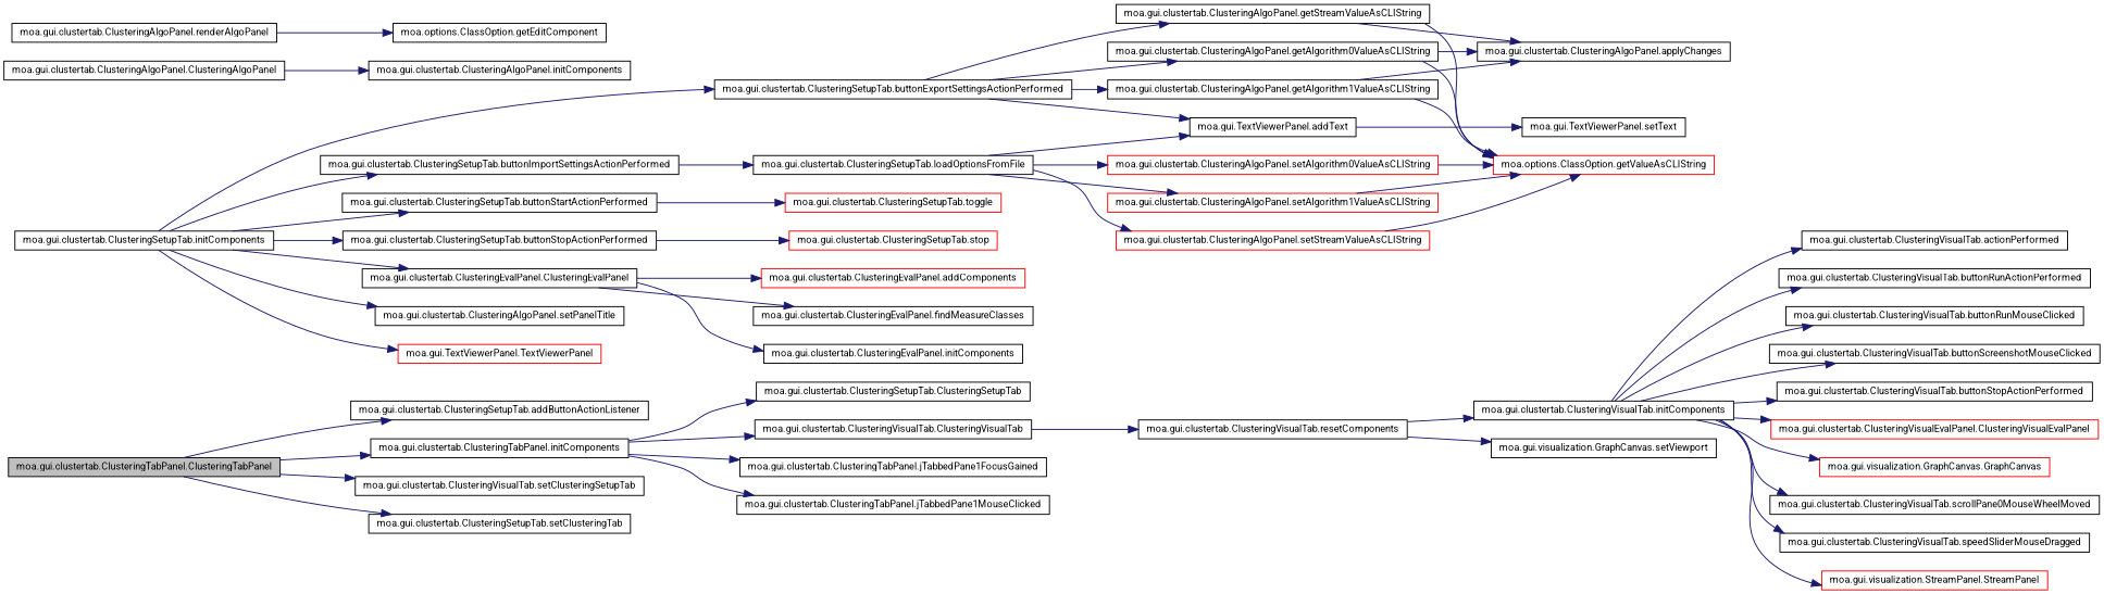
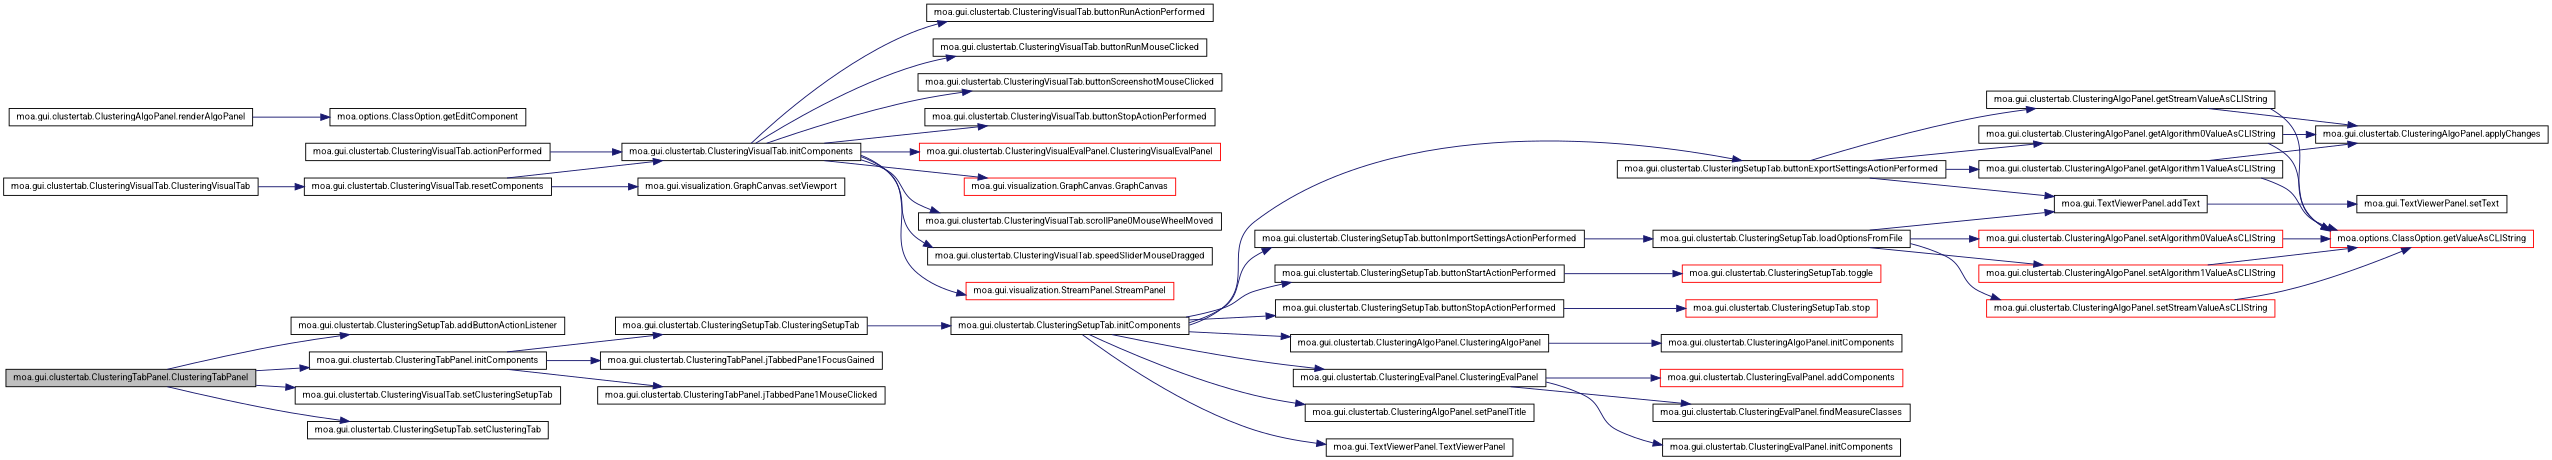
  digraph {
    fontname=Roboto
    rankdir=LR
    node [color=black fillcolor=white fontname=Roboto fontsize=10 shape=record style=filled]
    edge [color=midnightblue fontname=Roboto fontsize=10 labelfontname=Helvetica labelfontsize=10 style=solid]
    n1 [fillcolor=grey75 fontcolor=black height=0.2 label="moa.gui.clustertab.ClusteringTabPanel.ClusteringTabPanel" width=0.4]
    n2 [height=0.2 label="moa.gui.clustertab.ClusteringSetupTab.addButtonActionListener" width=0.4]
    n3 [height=0.2 label="moa.gui.clustertab.ClusteringTabPanel.initComponents" width=0.4]
    n4 [height=0.2 label="moa.gui.clustertab.ClusteringVisualTab.setClusteringSetupTab" width=0.4]
    n5 [height=0.2 label="moa.gui.clustertab.ClusteringSetupTab.setClusteringTab" width=0.4]
    n6 [height=0.2 label="moa.gui.clustertab.ClusteringSetupTab.ClusteringSetupTab" width=0.4]
    n7 [height=0.2 label="moa.gui.clustertab.ClusteringVisualTab.ClusteringVisualTab" width=0.4]
    n8 [height=0.2 label="moa.gui.clustertab.ClusteringTabPanel.jTabbedPane1FocusGained" width=0.4]
    n9 [height=0.2 label="moa.gui.clustertab.ClusteringTabPanel.jTabbedPane1MouseClicked" width=0.4]
    n10 [height=0.2 label="moa.gui.clustertab.ClusteringSetupTab.initComponents" width=0.4]
    n11 [height=0.2 label="moa.gui.clustertab.ClusteringVisualTab.resetComponents" width=0.4]
    n12 [height=0.2 label="moa.gui.clustertab.ClusteringSetupTab.buttonExportSettingsActionPerformed" width=0.4]
    n13 [height=0.2 label="moa.gui.clustertab.ClusteringSetupTab.buttonImportSettingsActionPerformed" width=0.4]
    n14 [height=0.2 label="moa.gui.clustertab.ClusteringSetupTab.buttonStartActionPerformed" width=0.4]
    n15 [height=0.2 label="moa.gui.clustertab.ClusteringSetupTab.buttonStopActionPerformed" width=0.4]
    n16 [height=0.2 label="moa.gui.clustertab.ClusteringAlgoPanel.ClusteringAlgoPanel" width=0.4]
    n17 [height=0.2 label="moa.gui.clustertab.ClusteringEvalPanel.ClusteringEvalPanel" width=0.4]
    n18 [height=0.2 label="moa.gui.clustertab.ClusteringAlgoPanel.setPanelTitle" width=0.4]
-   n19 [color=red height=0.2 label="moa.gui.TextViewerPanel.TextViewerPanel" width=0.4]
+   n19 [height=0.2 label="moa.gui.TextViewerPanel.TextViewerPanel" width=0.4]
    n20 [height=0.2 label="moa.gui.clustertab.ClusteringAlgoPanel.renderAlgoPanel" width=0.4]
    n21 [height=0.2 label="moa.options.ClassOption.getEditComponent" width=0.4]
    n22 [height=0.2 label="moa.gui.TextViewerPanel.addText" width=0.4]
    n23 [height=0.2 label="moa.gui.clustertab.ClusteringAlgoPanel.getAlgorithm0ValueAsCLIString" width=0.4]
    n24 [height=0.2 label="moa.gui.clustertab.ClusteringAlgoPanel.getAlgorithm1ValueAsCLIString" width=0.4]
    n25 [height=0.2 label="moa.gui.clustertab.ClusteringAlgoPanel.getStreamValueAsCLIString" width=0.4]
    n26 [height=0.2 label="moa.gui.clustertab.ClusteringSetupTab.loadOptionsFromFile" width=0.4]
    n27 [color=red height=0.2 label="moa.gui.clustertab.ClusteringSetupTab.toggle" width=0.4]
    n28 [color=red height=0.2 label="moa.gui.clustertab.ClusteringSetupTab.stop" width=0.4]
    n29 [height=0.2 label="moa.gui.clustertab.ClusteringAlgoPanel.initComponents" width=0.4]
    n30 [color=red height=0.2 label="moa.gui.clustertab.ClusteringEvalPanel.addComponents" width=0.4]
    n31 [height=0.2 label="moa.gui.clustertab.ClusteringEvalPanel.findMeasureClasses" width=0.4]
    n32 [height=0.2 label="moa.gui.clustertab.ClusteringEvalPanel.initComponents" width=0.4]
    n33 [height=0.2 label="moa.gui.TextViewerPanel.setText" width=0.4]
    n34 [height=0.2 label="moa.gui.clustertab.ClusteringAlgoPanel.applyChanges" width=0.4]
    n35 [color=red height=0.2 label="moa.options.ClassOption.getValueAsCLIString" width=0.4]
    n36 [color=red height=0.2 label="moa.gui.clustertab.ClusteringAlgoPanel.setAlgorithm0ValueAsCLIString" width=0.4]
    n37 [color=red height=0.2 label="moa.gui.clustertab.ClusteringAlgoPanel.setAlgorithm1ValueAsCLIString" width=0.4]
    n38 [color=red height=0.2 label="moa.gui.clustertab.ClusteringAlgoPanel.setStreamValueAsCLIString" width=0.4]
    n39 [height=0.2 label="moa.gui.clustertab.ClusteringVisualTab.initComponents" width=0.4]
    n40 [height=0.2 label="moa.gui.visualization.GraphCanvas.setViewport" width=0.4]
    n41 [height=0.2 label="moa.gui.clustertab.ClusteringVisualTab.actionPerformed" width=0.4]
    n42 [height=0.2 label="moa.gui.clustertab.ClusteringVisualTab.buttonRunActionPerformed" width=0.4]
    n43 [height=0.2 label="moa.gui.clustertab.ClusteringVisualTab.buttonRunMouseClicked" width=0.4]
    n44 [height=0.2 label="moa.gui.clustertab.ClusteringVisualTab.buttonScreenshotMouseClicked" width=0.4]
    n45 [height=0.2 label="moa.gui.clustertab.ClusteringVisualTab.buttonStopActionPerformed" width=0.4]
    n46 [color=red height=0.2 label="moa.gui.clustertab.ClusteringVisualEvalPanel.ClusteringVisualEvalPanel" width=0.4]
    n47 [color=red height=0.2 label="moa.gui.visualization.GraphCanvas.GraphCanvas" width=0.4]
    n48 [height=0.2 label="moa.gui.clustertab.ClusteringVisualTab.scrollPane0MouseWheelMoved" width=0.4]
    n49 [height=0.2 label="moa.gui.clustertab.ClusteringVisualTab.speedSliderMouseDragged" width=0.4]
    n50 [color=red height=0.2 label="moa.gui.visualization.StreamPanel.StreamPanel" width=0.4]
    n1 -> n2
    n1 -> n3
    n1 -> n4
    n1 -> n5
    n3 -> n6
-   n3 -> n7
    n3 -> n8
    n3 -> n9
+   n6 -> n10
    n7 -> n11
    n10 -> n12
    n10 -> n13
    n10 -> n14
    n10 -> n15
+   n10 -> n16
    n10 -> n17
    n10 -> n18
    n10 -> n19
    n11 -> n39
    n11 -> n40
    n12 -> n22
    n12 -> n23
    n12 -> n24
    n12 -> n25
    n13 -> n26
    n14 -> n27
    n15 -> n28
    n16 -> n29
    n17 -> n30
    n17 -> n31
    n17 -> n32
    n20 -> n21
    n22 -> n33
    n23 -> n34
    n23 -> n35
    n24 -> n34
    n24 -> n35
    n25 -> n34
    n25 -> n35
    n26 -> n22
    n26 -> n36
    n26 -> n37
    n26 -> n38
    n36 -> n35
    n37 -> n35
    n38 -> n35
-   n39 -> n41
+   n41 -> n39
    n39 -> n42
    n39 -> n43
    n39 -> n44
    n39 -> n45
    n39 -> n46
    n39 -> n47
    n39 -> n48
    n39 -> n49
    n39 -> n50
  }
